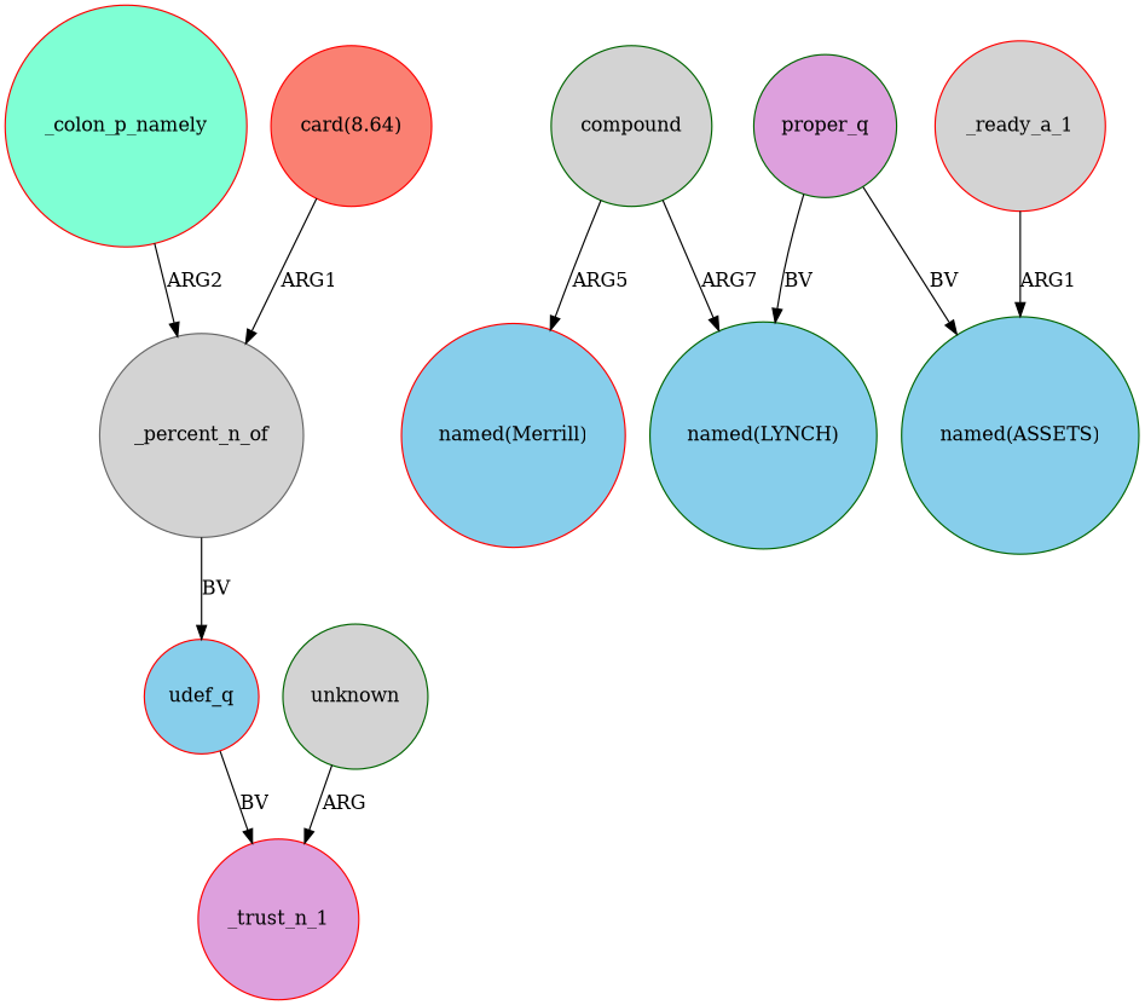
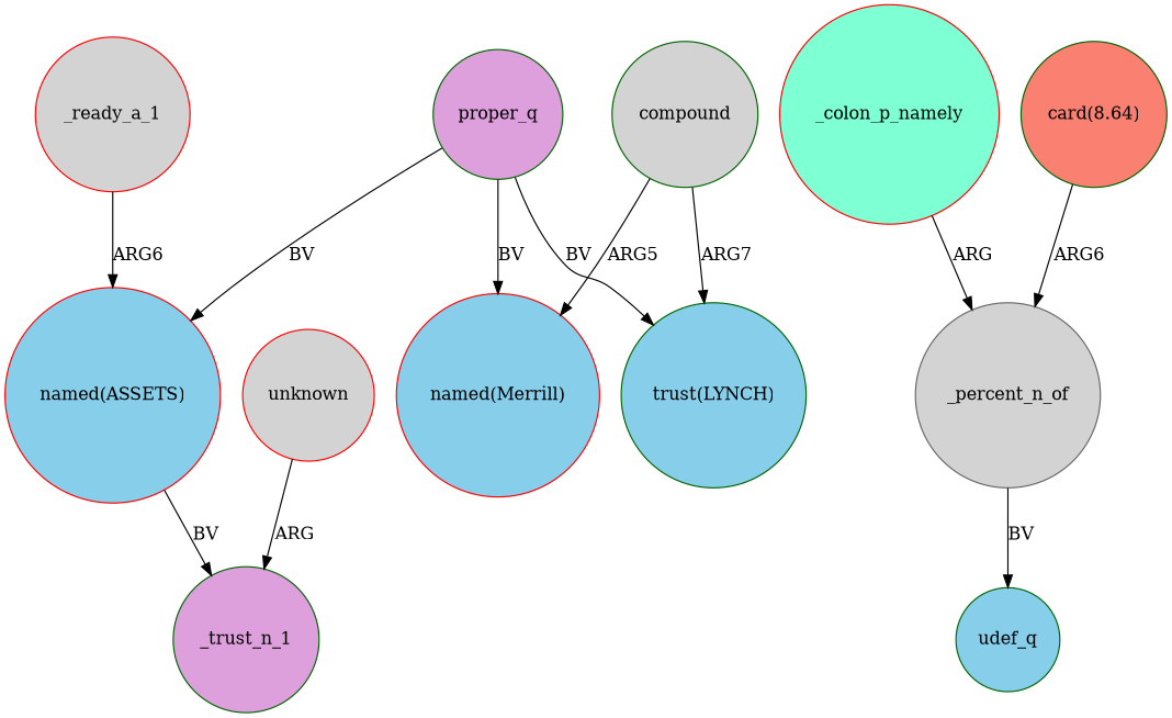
  digraph {
    node [color=red fillcolor=skyblue shape=circle style=filled]
-   _trust_n_1 [fillcolor=plum]
-   udef_q
+   _trust_n_1 [color=darkgreen fillcolor=plum]
+   udef_q [color=darkgreen]
    _percent_n_of [color=gray40 fillcolor=lightgrey]
    _colon_p_namely [fillcolor=aquamarine]
    proper_q [color=darkgreen fillcolor=plum]
    "named(Merrill)"
-   "named(LYNCH)" [color=darkgreen]
-   "named(ASSETS)" [color=darkgreen]
+   "named(LYNCH)" [color=darkgreen label="trust(LYNCH)"]
+   "named(ASSETS)"
    compound [color=darkgreen fillcolor=lightgrey]
-   unknown [color=darkgreen fillcolor=lightgrey]
+   unknown [fillcolor=lightgrey]
    _ready_a_1 [fillcolor=lightgrey]
-   "card(8.64)" [fillcolor=salmon]
-   udef_q -> _trust_n_1 [label=BV]
+   "card(8.64)" [color=darkgreen fillcolor=salmon]
+   "named(ASSETS)" -> _trust_n_1 [label=BV]
    _percent_n_of -> udef_q [label=BV]
-   _colon_p_namely -> _percent_n_of [label=ARG2]
+   _colon_p_namely -> _percent_n_of [label=ARG]
+   proper_q -> "named(Merrill)" [label=BV]
    proper_q -> "named(LYNCH)" [label=BV]
    proper_q -> "named(ASSETS)" [label=BV]
    compound -> "named(Merrill)" [label=ARG5]
    compound -> "named(LYNCH)" [label=ARG7]
    unknown -> _trust_n_1 [label=ARG]
-   _ready_a_1 -> "named(ASSETS)" [label=ARG1]
-   "card(8.64)" -> _percent_n_of [label=ARG1]
+   _ready_a_1 -> "named(ASSETS)" [label=ARG6]
+   "card(8.64)" -> _percent_n_of [label=ARG6]
  }
